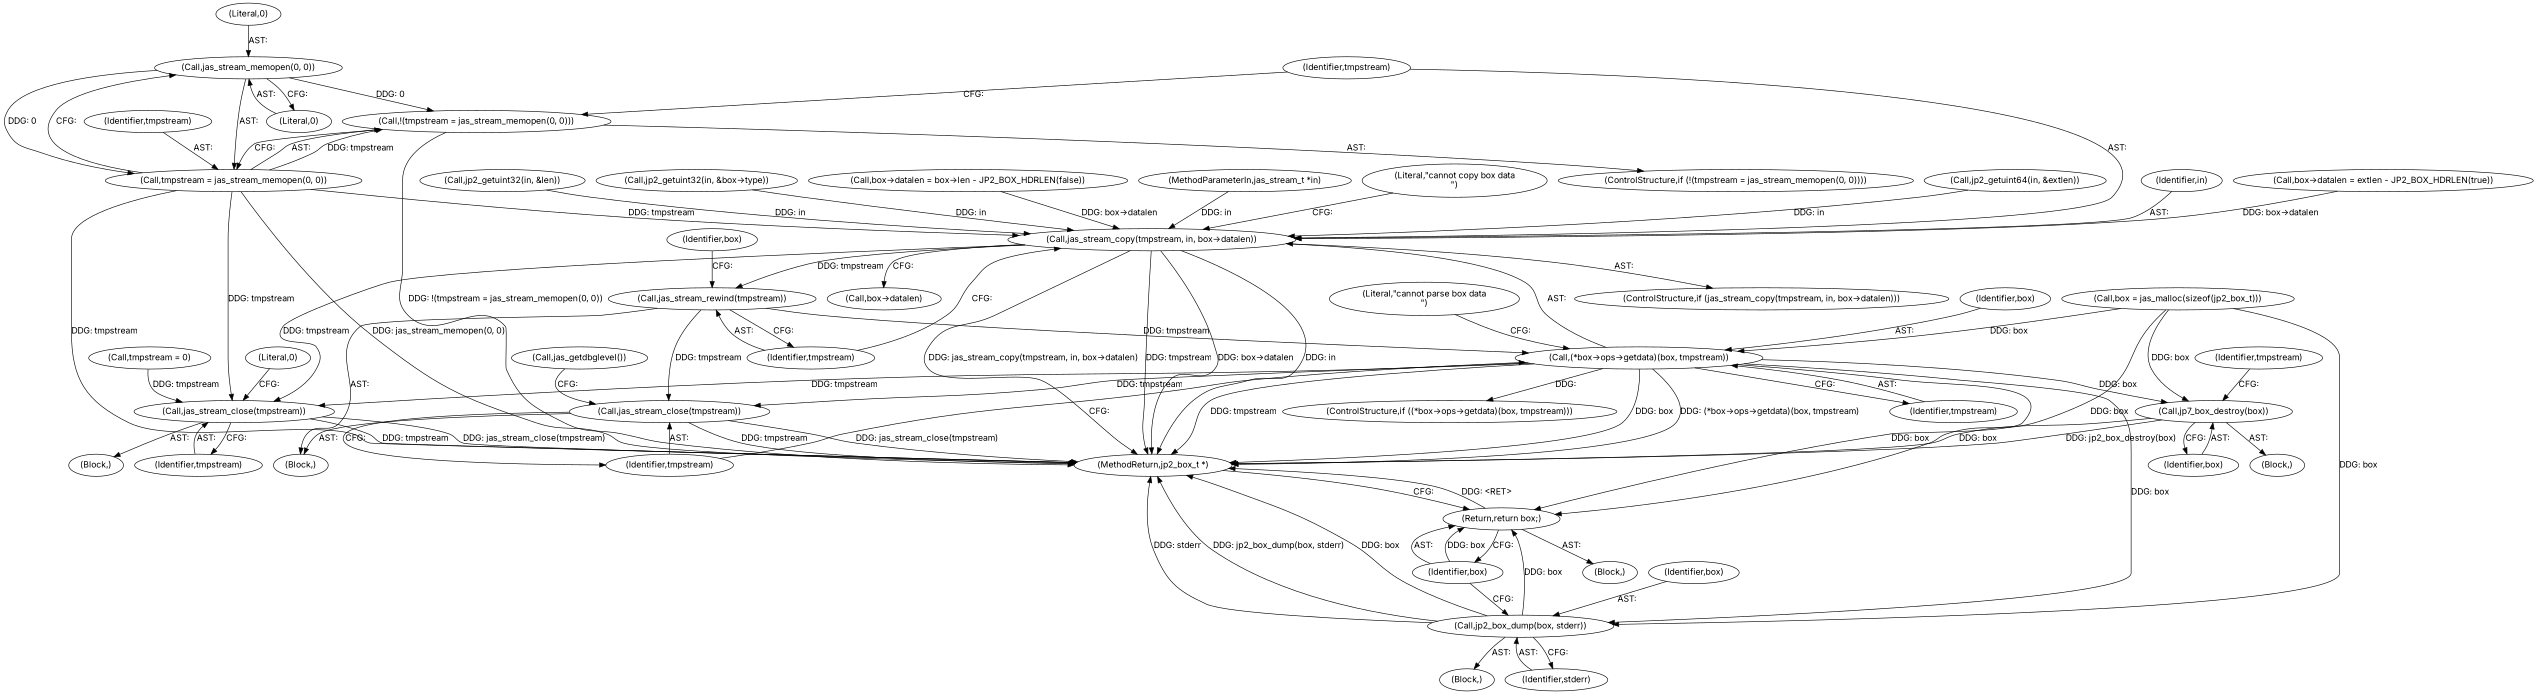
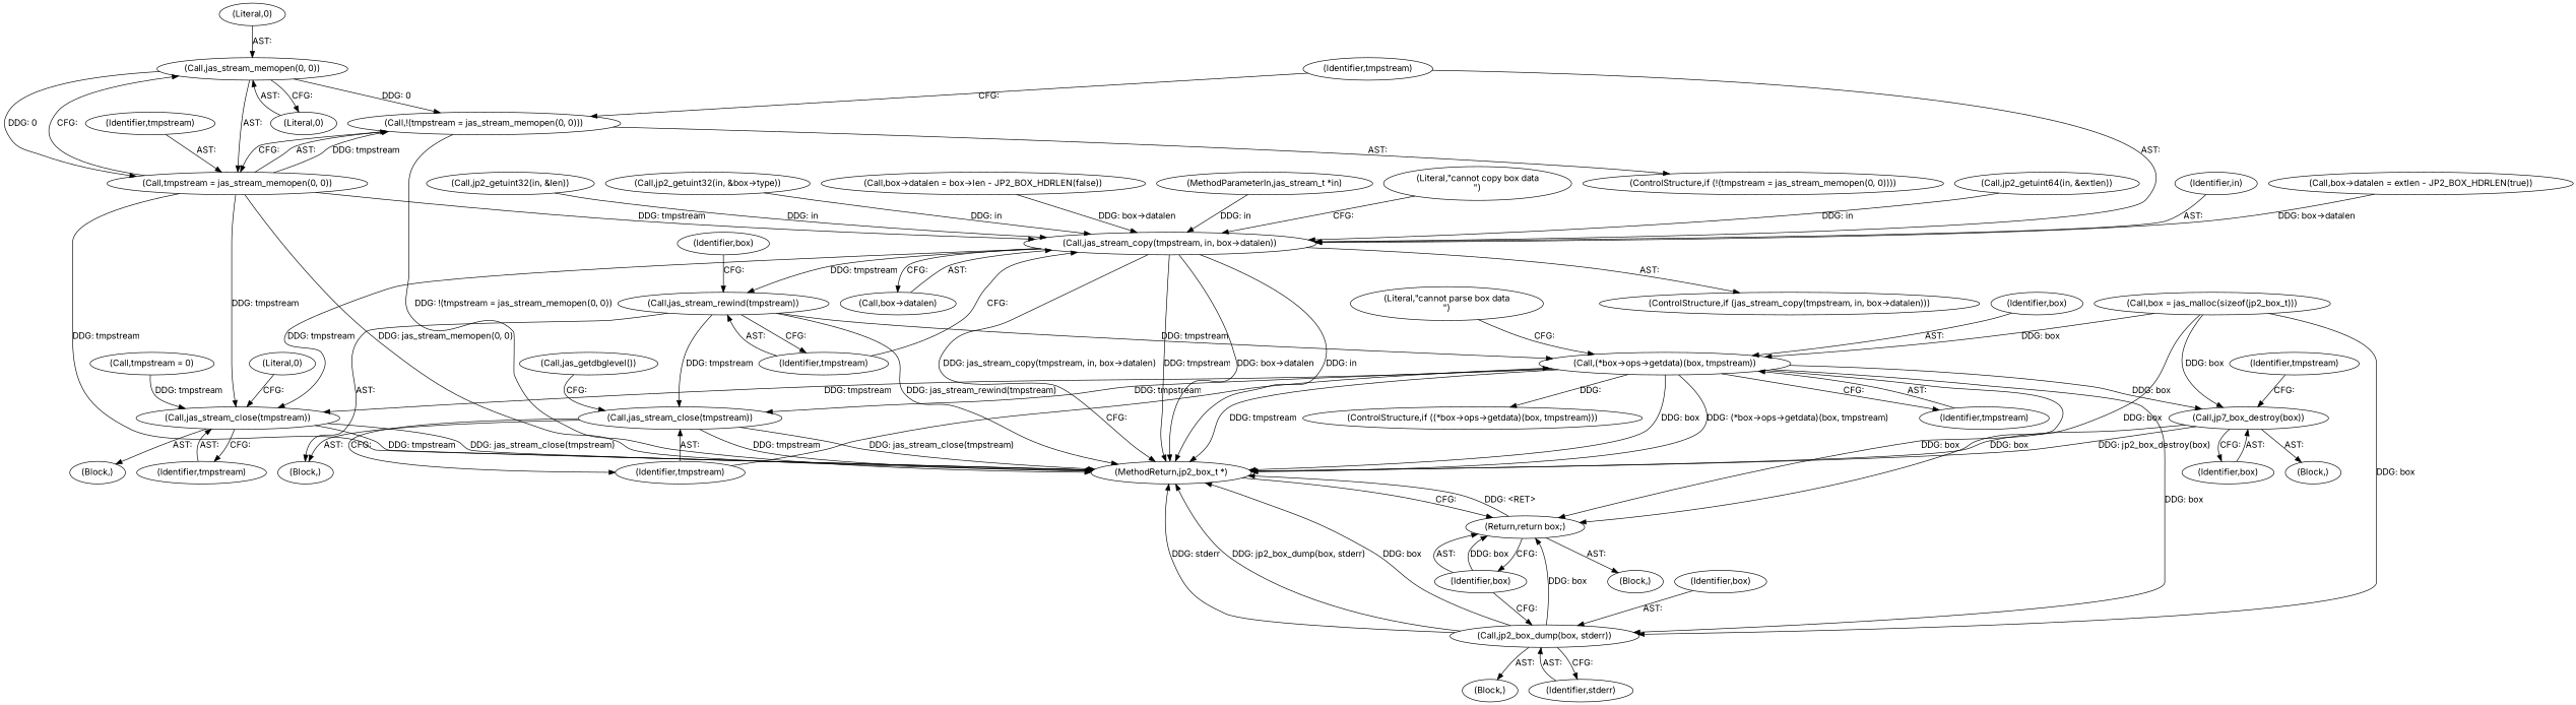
  digraph {
    fontname=Inter
    node [fontname=Inter]
    edge [fontname=Inter]
    n1 [label="(Call,jas_stream_memopen(0, 0))"]
    n2 [label="(Call,!(tmpstream = jas_stream_memopen(0, 0)))"]
    n3 [label="(Call,tmpstream = jas_stream_memopen(0, 0))"]
    n4 [label="(Literal,0)"]
    n5 [label="(MethodReturn,jp2_box_t *)"]
    n6 [label="(ControlStructure,if (!(tmpstream = jas_stream_memopen(0, 0))))"]
    n7 [label="(Call,jas_stream_copy(tmpstream, in, box->datalen))"]
    n8 [label="(Call,jas_stream_close(tmpstream))"]
    n9 [label="(Return,return box;)"]
    n10 [label="(Call,jas_stream_rewind(tmpstream))"]
    n11 [label="(ControlStructure,if (jas_stream_copy(tmpstream, in, box->datalen)))"]
    n12 [label="(Call,box->datalen)"]
    n13 [label="(Identifier,tmpstream)"]
    n14 [label="(Block,)"]
    n15 [label="(Call,(*box->ops->getdata)(box, tmpstream))"]
    n16 [label="(Call,jas_stream_close(tmpstream))"]
    n17 [label="(Block,)"]
    n18 [label="(Identifier,tmpstream)"]
    n19 [label="(Call,jp2_box_dump(box, stderr))"]
    n20 [label="(Call,jp7_box_destroy(box))"]
    n21 [label="(ControlStructure,if ((*box->ops->getdata)(box, tmpstream)))"]
    n22 [label="(Identifier,tmpstream)"]
    n23 [label="(Identifier,tmpstream)"]
    n24 [label="(Block,)"]
    n25 [label="(Identifier,stderr)"]
    n26 [label="(Identifier,box)"]
    n27 [label="(Block,)"]
    n28 [label="(Block,)"]
    n29 [label="(Identifier,box)"]
    n30 [label="(Identifier,tmpstream)"]
    n31 [label="(Identifier,box)"]
    n32 [label="(Literal,\"cannot parse box data\n\")"]
    n33 [label="(Literal,\"cannot copy box data\n\")"]
    n34 [label="(Call,jp2_getuint64(in, &extlen))"]
    n35 [label="(Identifier,in)"]
    n36 [label="(Call,jp2_getuint32(in, &len))"]
    n37 [label="(Identifier,box)"]
    n38 [label="(Call,jp2_getuint32(in, &box->type))"]
    n39 [label="(Call,box = jas_malloc(sizeof(jp2_box_t)))"]
    n40 [label="(Call,box->datalen = box->len - JP2_BOX_HDRLEN(false))"]
    n41 [label="(Call,jas_getdbglevel())"]
    n42 [label="(Call,tmpstream = 0)"]
    n43 [label="(Literal,0)"]
    n44 [label="(Identifier,box)"]
    n45 [label="(MethodParameterIn,jas_stream_t *in)"]
    n46 [label="(Identifier,tmpstream)"]
    n47 [label="(Literal,0)"]
    n48 [label="(Identifier,tmpstream)"]
    n49 [label="(Call,box->datalen = extlen - JP2_BOX_HDRLEN(true))"]
    n1 -> n2 [label="DDG: 0"]
    n1 -> n3 [label="AST: "]
    n1 -> n3 [label="DDG: 0"]
    n1 -> n4 [label="CFG: "]
    n2 -> n3 [label="CFG: "]
    n2 -> n5 [label="DDG: !(tmpstream = jas_stream_memopen(0, 0))"]
    n2 -> n6 [label="AST: "]
    n3 -> n1 [label="CFG: "]
    n3 -> n2 [label="AST: "]
    n3 -> n2 [label="DDG: tmpstream"]
    n3 -> n5 [label="DDG: jas_stream_memopen(0, 0)"]
    n3 -> n5 [label="DDG: tmpstream"]
    n3 -> n7 [label="DDG: tmpstream"]
    n3 -> n8 [label="DDG: tmpstream"]
    n4 -> n1 [label="AST: "]
    n5 -> n9 [label="CFG: "]
    n7 -> n5 [label="DDG: jas_stream_copy(tmpstream, in, box->datalen)"]
    n7 -> n5 [label="DDG: tmpstream"]
    n7 -> n5 [label="DDG: box->datalen"]
    n7 -> n5 [label="DDG: in"]
    n7 -> n8 [label="DDG: tmpstream"]
    n7 -> n10 [label="DDG: tmpstream"]
    n7 -> n11 [label="AST: "]
    n7 -> n12 [label="CFG: "]
    n8 -> n5 [label="DDG: tmpstream"]
    n8 -> n5 [label="DDG: jas_stream_close(tmpstream)"]
    n8 -> n13 [label="CFG: "]
    n8 -> n14 [label="AST: "]
    n9 -> n5 [label="DDG: <RET>"]
    n9 -> n26 [label="CFG: "]
    n9 -> n27 [label="AST: "]
+   n10 -> n5 [label="DDG: jas_stream_rewind(tmpstream)"]
    n10 -> n15 [label="DDG: tmpstream"]
    n10 -> n16 [label="DDG: tmpstream"]
    n10 -> n17 [label="AST: "]
    n10 -> n18 [label="CFG: "]
-   n15 -> n7 [label="AST: "]
+   n12 -> n7 [label="AST: "]
    n13 -> n8 [label="AST: "]
    n15 -> n5 [label="DDG: tmpstream"]
    n15 -> n5 [label="DDG: box"]
    n15 -> n5 [label="DDG: (*box->ops->getdata)(box, tmpstream)"]
    n15 -> n8 [label="DDG: tmpstream"]
    n15 -> n9 [label="DDG: box"]
    n15 -> n16 [label="DDG: tmpstream"]
    n15 -> n19 [label="DDG: box"]
    n15 -> n20 [label="DDG: box"]
    n15 -> n21 [label="DDG: "]
    n15 -> n22 [label="CFG: "]
    n16 -> n5 [label="DDG: jas_stream_close(tmpstream)"]
    n16 -> n5 [label="DDG: tmpstream"]
    n16 -> n17 [label="AST: "]
    n16 -> n23 [label="CFG: "]
    n18 -> n7 [label="CFG: "]
    n18 -> n10 [label="AST: "]
    n19 -> n5 [label="DDG: box"]
    n19 -> n5 [label="DDG: stderr"]
    n19 -> n5 [label="DDG: jp2_box_dump(box, stderr)"]
    n19 -> n9 [label="DDG: box"]
    n19 -> n24 [label="AST: "]
    n19 -> n25 [label="CFG: "]
    n20 -> n5 [label="DDG: box"]
    n20 -> n5 [label="DDG: jp2_box_destroy(box)"]
    n20 -> n28 [label="AST: "]
    n20 -> n29 [label="CFG: "]
    n22 -> n15 [label="AST: "]
    n23 -> n15 [label="CFG: "]
    n23 -> n16 [label="AST: "]
    n25 -> n19 [label="AST: "]
    n26 -> n9 [label="AST: "]
    n26 -> n9 [label="DDG: box"]
    n26 -> n19 [label="CFG: "]
    n29 -> n20 [label="AST: "]
    n30 -> n2 [label="CFG: "]
    n30 -> n7 [label="AST: "]
    n31 -> n10 [label="CFG: "]
    n32 -> n15 [label="CFG: "]
    n33 -> n7 [label="CFG: "]
    n34 -> n7 [label="DDG: in"]
    n35 -> n7 [label="AST: "]
    n36 -> n7 [label="DDG: in"]
    n37 -> n19 [label="AST: "]
    n38 -> n7 [label="DDG: in"]
    n39 -> n9 [label="DDG: box"]
    n39 -> n15 [label="DDG: box"]
    n39 -> n19 [label="DDG: box"]
    n39 -> n20 [label="DDG: box"]
    n40 -> n7 [label="DDG: box->datalen"]
    n41 -> n16 [label="CFG: "]
    n42 -> n8 [label="DDG: tmpstream"]
    n43 -> n8 [label="CFG: "]
    n44 -> n15 [label="AST: "]
    n45 -> n7 [label="DDG: in"]
    n46 -> n20 [label="CFG: "]
    n47 -> n1 [label="AST: "]
    n48 -> n3 [label="AST: "]
    n49 -> n7 [label="DDG: box->datalen"]
  }
